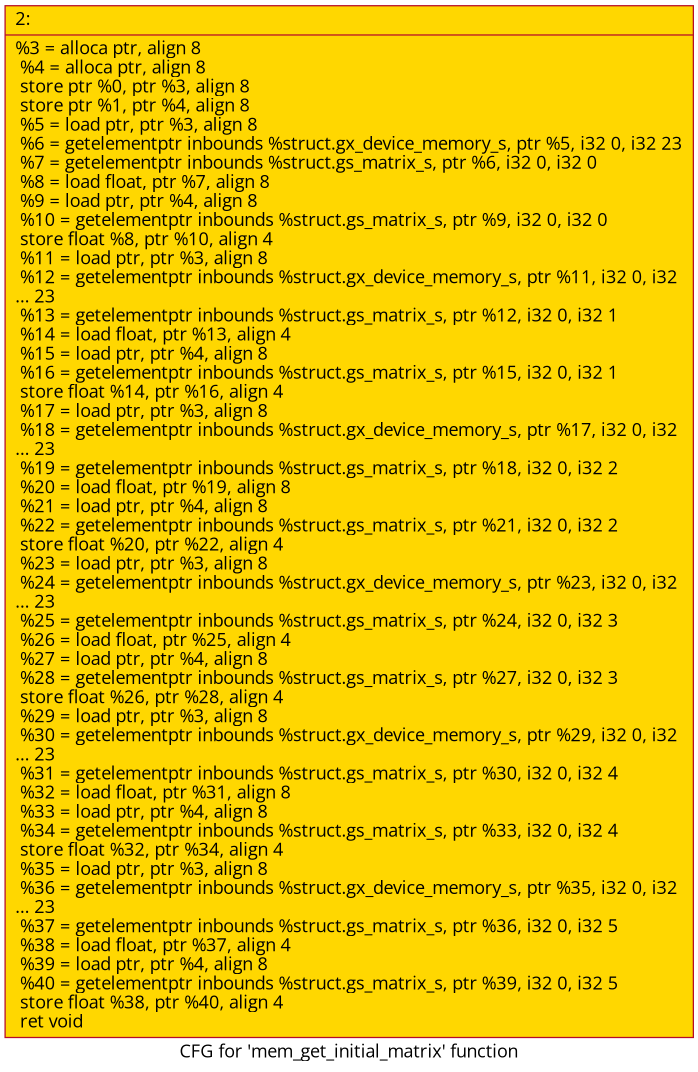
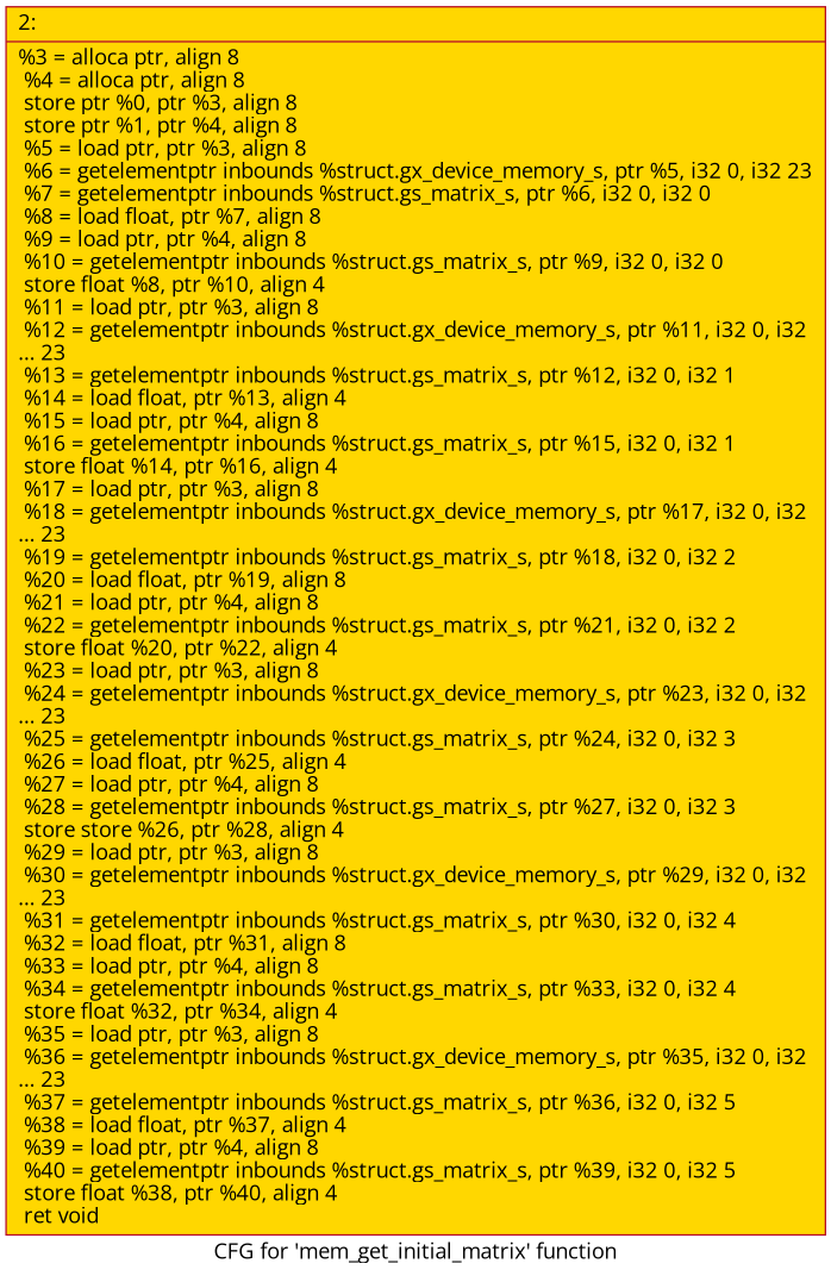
  digraph {
    label="CFG for 'mem_get_initial_matrix' function"
    fontname="Open Sans"
-   n1 [color="#b70d28ff" fillcolor=gold fontname="Open Sans" label="{2:\l|  %3 = alloca ptr, align 8\l  %4 = alloca ptr, align 8\l  store ptr %0, ptr %3, align 8\l  store ptr %1, ptr %4, align 8\l  %5 = load ptr, ptr %3, align 8\l  %6 = getelementptr inbounds %struct.gx_device_memory_s, ptr %5, i32 0, i32 23\l  %7 = getelementptr inbounds %struct.gs_matrix_s, ptr %6, i32 0, i32 0\l  %8 = load float, ptr %7, align 8\l  %9 = load ptr, ptr %4, align 8\l  %10 = getelementptr inbounds %struct.gs_matrix_s, ptr %9, i32 0, i32 0\l  store float %8, ptr %10, align 4\l  %11 = load ptr, ptr %3, align 8\l  %12 = getelementptr inbounds %struct.gx_device_memory_s, ptr %11, i32 0, i32\l... 23\l  %13 = getelementptr inbounds %struct.gs_matrix_s, ptr %12, i32 0, i32 1\l  %14 = load float, ptr %13, align 4\l  %15 = load ptr, ptr %4, align 8\l  %16 = getelementptr inbounds %struct.gs_matrix_s, ptr %15, i32 0, i32 1\l  store float %14, ptr %16, align 4\l  %17 = load ptr, ptr %3, align 8\l  %18 = getelementptr inbounds %struct.gx_device_memory_s, ptr %17, i32 0, i32\l... 23\l  %19 = getelementptr inbounds %struct.gs_matrix_s, ptr %18, i32 0, i32 2\l  %20 = load float, ptr %19, align 8\l  %21 = load ptr, ptr %4, align 8\l  %22 = getelementptr inbounds %struct.gs_matrix_s, ptr %21, i32 0, i32 2\l  store float %20, ptr %22, align 4\l  %23 = load ptr, ptr %3, align 8\l  %24 = getelementptr inbounds %struct.gx_device_memory_s, ptr %23, i32 0, i32\l... 23\l  %25 = getelementptr inbounds %struct.gs_matrix_s, ptr %24, i32 0, i32 3\l  %26 = load float, ptr %25, align 4\l  %27 = load ptr, ptr %4, align 8\l  %28 = getelementptr inbounds %struct.gs_matrix_s, ptr %27, i32 0, i32 3\l  store float %26, ptr %28, align 4\l  %29 = load ptr, ptr %3, align 8\l  %30 = getelementptr inbounds %struct.gx_device_memory_s, ptr %29, i32 0, i32\l... 23\l  %31 = getelementptr inbounds %struct.gs_matrix_s, ptr %30, i32 0, i32 4\l  %32 = load float, ptr %31, align 8\l  %33 = load ptr, ptr %4, align 8\l  %34 = getelementptr inbounds %struct.gs_matrix_s, ptr %33, i32 0, i32 4\l  store float %32, ptr %34, align 4\l  %35 = load ptr, ptr %3, align 8\l  %36 = getelementptr inbounds %struct.gx_device_memory_s, ptr %35, i32 0, i32\l... 23\l  %37 = getelementptr inbounds %struct.gs_matrix_s, ptr %36, i32 0, i32 5\l  %38 = load float, ptr %37, align 4\l  %39 = load ptr, ptr %4, align 8\l  %40 = getelementptr inbounds %struct.gs_matrix_s, ptr %39, i32 0, i32 5\l  store float %38, ptr %40, align 4\l  ret void\l}" shape=record style=filled]
+   n1 [color="#b70d28ff" fillcolor=gold fontname="Open Sans" label="{2:\l|  %3 = alloca ptr, align 8\l  %4 = alloca ptr, align 8\l  store ptr %0, ptr %3, align 8\l  store ptr %1, ptr %4, align 8\l  %5 = load ptr, ptr %3, align 8\l  %6 = getelementptr inbounds %struct.gx_device_memory_s, ptr %5, i32 0, i32 23\l  %7 = getelementptr inbounds %struct.gs_matrix_s, ptr %6, i32 0, i32 0\l  %8 = load float, ptr %7, align 8\l  %9 = load ptr, ptr %4, align 8\l  %10 = getelementptr inbounds %struct.gs_matrix_s, ptr %9, i32 0, i32 0\l  store float %8, ptr %10, align 4\l  %11 = load ptr, ptr %3, align 8\l  %12 = getelementptr inbounds %struct.gx_device_memory_s, ptr %11, i32 0, i32\l... 23\l  %13 = getelementptr inbounds %struct.gs_matrix_s, ptr %12, i32 0, i32 1\l  %14 = load float, ptr %13, align 4\l  %15 = load ptr, ptr %4, align 8\l  %16 = getelementptr inbounds %struct.gs_matrix_s, ptr %15, i32 0, i32 1\l  store float %14, ptr %16, align 4\l  %17 = load ptr, ptr %3, align 8\l  %18 = getelementptr inbounds %struct.gx_device_memory_s, ptr %17, i32 0, i32\l... 23\l  %19 = getelementptr inbounds %struct.gs_matrix_s, ptr %18, i32 0, i32 2\l  %20 = load float, ptr %19, align 8\l  %21 = load ptr, ptr %4, align 8\l  %22 = getelementptr inbounds %struct.gs_matrix_s, ptr %21, i32 0, i32 2\l  store float %20, ptr %22, align 4\l  %23 = load ptr, ptr %3, align 8\l  %24 = getelementptr inbounds %struct.gx_device_memory_s, ptr %23, i32 0, i32\l... 23\l  %25 = getelementptr inbounds %struct.gs_matrix_s, ptr %24, i32 0, i32 3\l  %26 = load float, ptr %25, align 4\l  %27 = load ptr, ptr %4, align 8\l  %28 = getelementptr inbounds %struct.gs_matrix_s, ptr %27, i32 0, i32 3\l  store store %26, ptr %28, align 4\l  %29 = load ptr, ptr %3, align 8\l  %30 = getelementptr inbounds %struct.gx_device_memory_s, ptr %29, i32 0, i32\l... 23\l  %31 = getelementptr inbounds %struct.gs_matrix_s, ptr %30, i32 0, i32 4\l  %32 = load float, ptr %31, align 8\l  %33 = load ptr, ptr %4, align 8\l  %34 = getelementptr inbounds %struct.gs_matrix_s, ptr %33, i32 0, i32 4\l  store float %32, ptr %34, align 4\l  %35 = load ptr, ptr %3, align 8\l  %36 = getelementptr inbounds %struct.gx_device_memory_s, ptr %35, i32 0, i32\l... 23\l  %37 = getelementptr inbounds %struct.gs_matrix_s, ptr %36, i32 0, i32 5\l  %38 = load float, ptr %37, align 4\l  %39 = load ptr, ptr %4, align 8\l  %40 = getelementptr inbounds %struct.gs_matrix_s, ptr %39, i32 0, i32 5\l  store float %38, ptr %40, align 4\l  ret void\l}" shape=record style=filled]
  }
